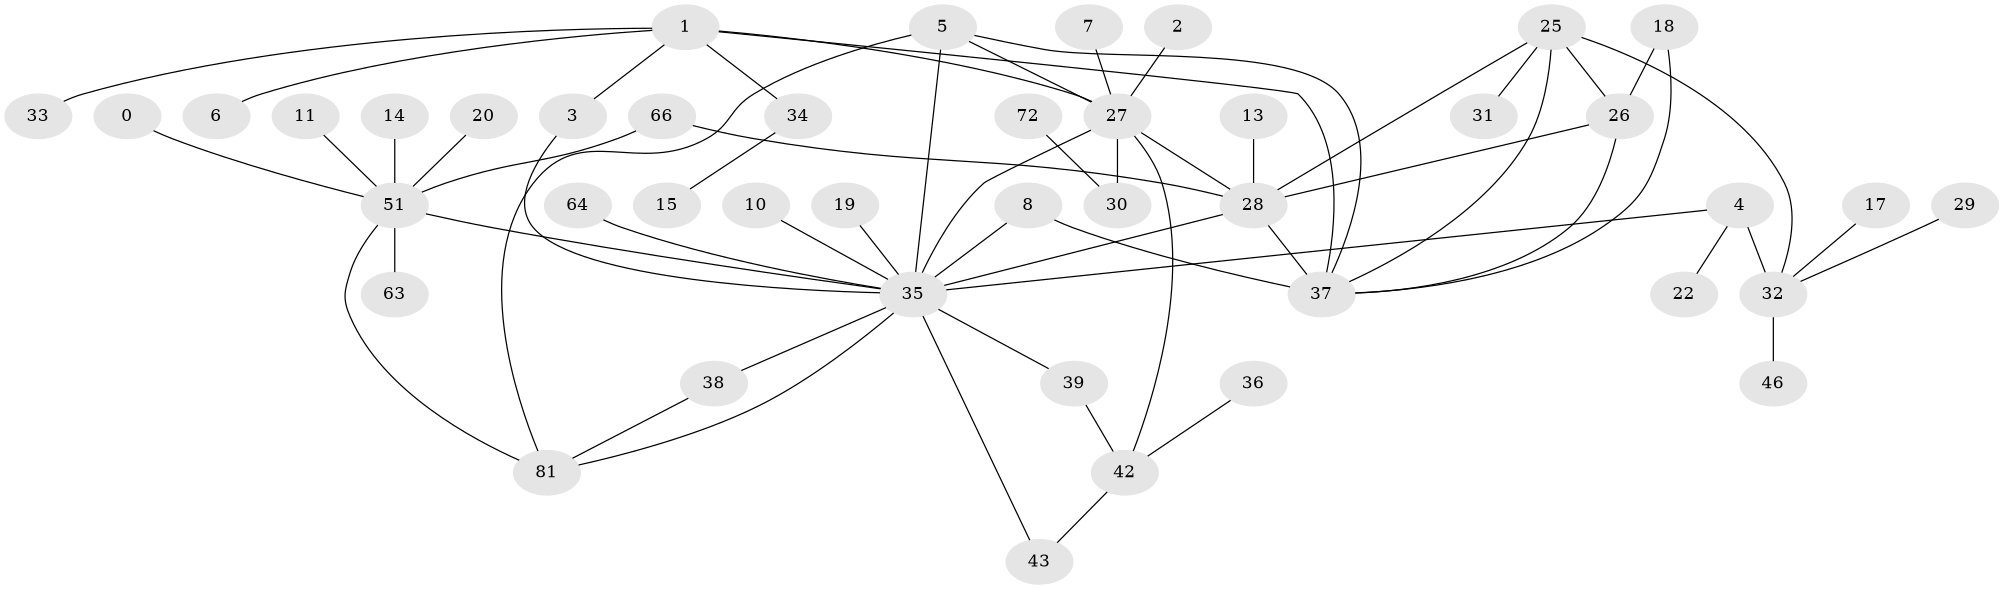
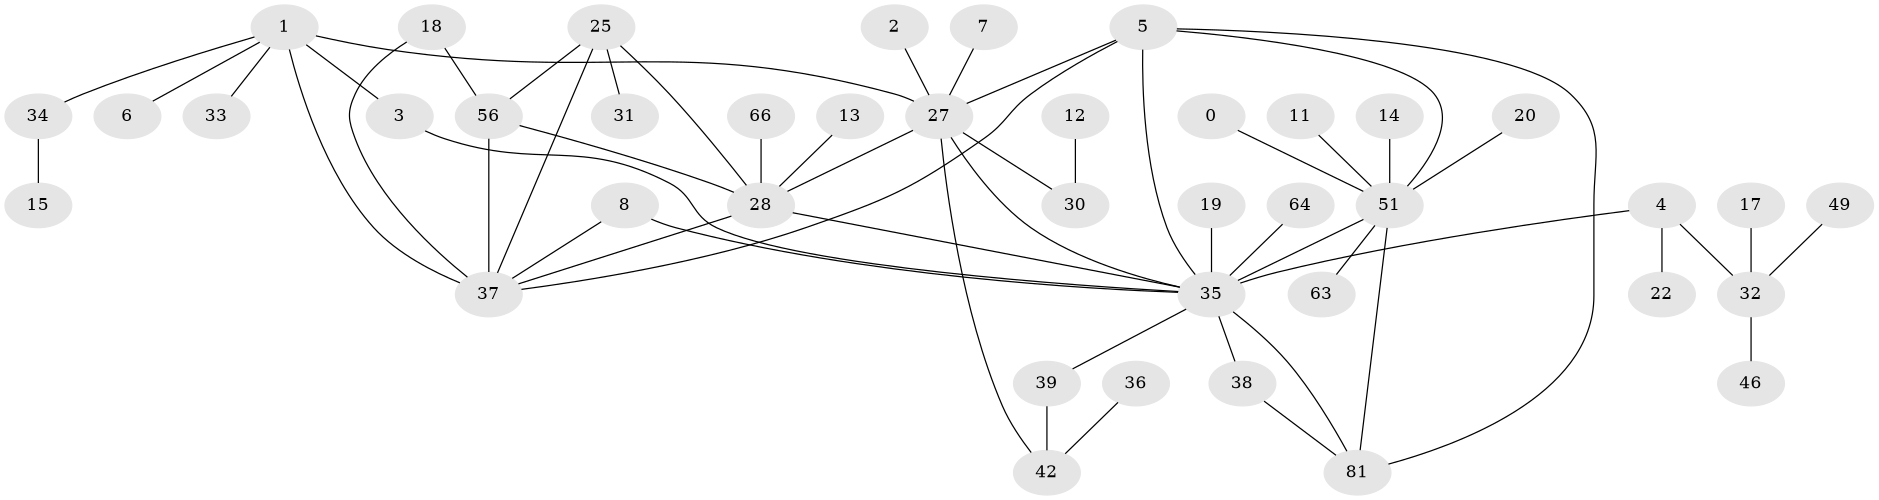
  graph {
    node [color=gray90 style=filled]
    edge [weight=1.0]
    1
    3
    6
    27
    33
    34
    37
    35
    4
    22
    32
    28
    30
    42
    15
    2
    n17 [label=81]
-   43
    39
    38
    n21 [label=46]
    5
    n23 [label=51]
    n24 [label=63]
    7
    8
    n27 [label=0]
-   10
    11
-   12 [label=72]
+   12
    13
    14
    n33 [label=66]
    17
    18
-   26
+   26 [label=56]
    19
    20
    n39 [label=64]
    25
    31
-   29
+   29 [label=49]
    36
    1 -- 3 [weight=3.0]
    1 -- 6
    1 -- 27
    1 -- 33
    1 -- 34
    1 -- 37 [weight=3.0]
    3 -- 35
    27 -- 35
    27 -- 28
    27 -- 30
    27 -- 42
    34 -- 15
    35 -- n17
-   35 -- 43
    35 -- 39
    35 -- 38
    4 -- 35 [weight=2.0]
    4 -- 22
    4 -- 32 [weight=4.0]
    32 -- n21
    28 -- 37
    28 -- 35
-   42 -- 43
    2 -- 27
    39 -- 42
    38 -- n17
    5 -- 27
    5 -- 37
    5 -- 35
    5 -- n17
-   n33 -- n23
+   5 -- n23
    n23 -- 35
    n23 -- n17
    n23 -- n24
    7 -- 27
    8 -- 37
    8 -- 35
    n27 -- n23
-   10 -- 35
    11 -- n23
    12 -- 30
    13 -- 28
    14 -- n23
    n33 -- 28
    17 -- 32
    18 -- 37
    18 -- 26
    26 -- 37
    26 -- 28
    19 -- 35
    20 -- n23
    n39 -- 35
    25 -- 37
-   25 -- 32
    25 -- 28
    25 -- 26
    25 -- 31
    29 -- 32
    36 -- 42
  }
